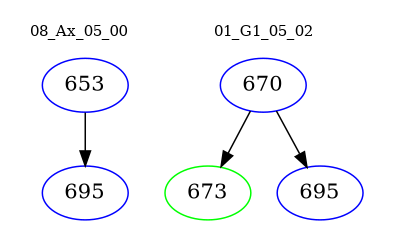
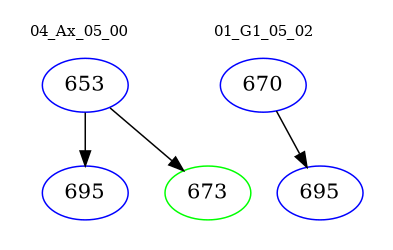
  digraph {
    node [color=blue]
    edge [color=black]
    n1 [label=653]
    n2 [label=695]
    n3 [label=670]
    n4 [label=695]
    n5 [color=green label=673]
    subgraph cluster_1 {
      color=white
      fontsize=10
-     label="08_Ax_05_00"
+     label="04_Ax_05_00"
      n1
      n2
    }
    subgraph cluster_2 {
      color=white
      fontsize=10
      label="01_G1_05_02"
      n3
      n4
      n5
    }
    n1 -> n2
    n3 -> n4
-   n3 -> n5
+   n1 -> n5
  }
